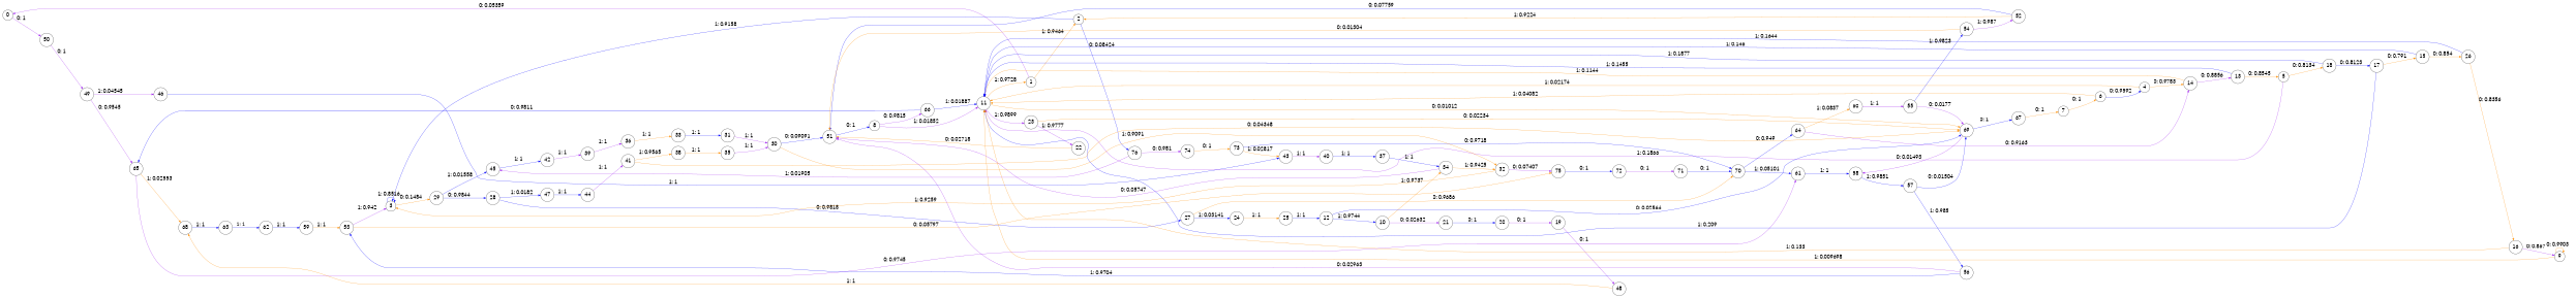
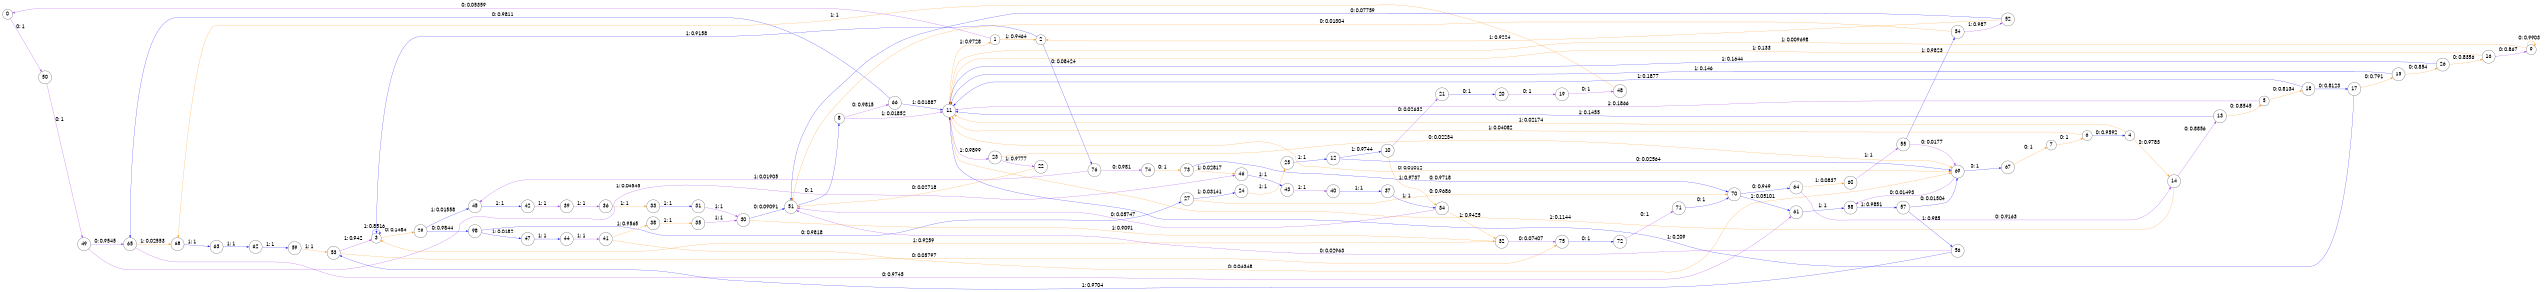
  digraph {
    fontname=Lato
    rankdir=LR
    node [fontname=Lato fontsize=24 shape=circle]
    edge [color=blue fontname=Lato fontsize=24]
    0
    50
    49
    65
    46
    1
    2
    76
    3
    45
    74
    29
    42
    73
-   28
+   28 [label=98]
    27
    47
    4
    14
    11
    13
    69
    23
    5
    67
    58
    22
    18
    17
    15
    6
    7
    8
    66
    68
    61
    9
    10
    21
    34
    20
    51
    32
    19
    75
    12
    26
    16
    48
    63
    24
    25
    70
    64
    60
    44
    41
    39
    30
    72
    31
    71
    33
    35
    36
    37
    38
    40
    43
    62
    52
    53
    54
    55
    56
    57
    59
    0 -> 50 [color=purple label="0: 1        "]
    50 -> 49 [color=purple label="0: 1        "]
    49 -> 65 [color=purple label="0: 0.9545   "]
    49 -> 46 [color=purple label="1: 0.04545  "]
    65 -> 68 [color=darkorange label="1: 0.02553  "]
    65 -> 61 [color=purple label="0: 0.9745   "]
    46 -> 43 [label="1: 1        "]
    1 -> 0 [color=purple label="0: 0.05359  "]
    1 -> 2 [color=darkorange label="1: 0.9464   "]
    2 -> 76 [label="0: 0.08424  "]
    2 -> 3 [label="1: 0.9158   "]
    76 -> 45 [color=purple label="1: 0.01905  "]
    76 -> 74 [color=purple label="0: 0.981    "]
    3 -> 3 [label="1: 0.8516   "]
    3 -> 29 [color=darkorange label="0: 0.1484   "]
    45 -> 42 [label="1: 1        "]
    74 -> 73 [color=darkorange label="0: 1        "]
    29 -> 45 [label="1: 0.01558  "]
    29 -> 28 [label="0: 0.9844   "]
    42 -> 39 [color=purple label="1: 1        "]
-   73 -> 43 [color=darkorange label="1: 0.02817  "]
+   73 -> 46 [color=darkorange label="1: 0.02817  "]
    73 -> 70 [label="0: 0.9718   "]
    28 -> 27 [label="0: 0.9818   "]
    28 -> 47 [label="1: 0.0182   "]
    27 -> 24 [label="1: 0.03141  "]
    27 -> 70 [color=darkorange label="0: 0.9686   "]
    47 -> 44 [label="1: 1        "]
    4 -> 14 [color=darkorange label="0: 0.9783   "]
    4 -> 11 [color=darkorange label="1: 0.02174  "]
    14 -> 11 [color=darkorange label="1: 0.1144   "]
    14 -> 13 [color=purple label="0: 0.8856   "]
    11 -> 1 [color=darkorange label="1: 0.9728   "]
    11 -> 69 [color=darkorange label="0: 0.01012  "]
    11 -> 23 [color=purple label="1: 0.9899   "]
    13 -> 11 [label="1: 0.1455   "]
    13 -> 5 [color=darkorange label="0: 0.8545   "]
    69 -> 67 [label="0: 1        "]
    69 -> 58 [color=purple label="0: 0.01493  "]
    23 -> 69 [color=darkorange label="0: 0.02234  "]
    23 -> 22 [color=purple label="1: 0.9777   "]
    5 -> 11 [color=purple label="1: 0.1866   "]
    5 -> 18 [color=darkorange label="0: 0.8134   "]
    67 -> 7 [color=darkorange label="0: 1        "]
    58 -> 57 [label="1: 0.9851   "]
    22 -> 51 [color=darkorange label="0: 0.02718  "]
    18 -> 11 [label="1: 0.1877   "]
    18 -> 17 [label="0: 0.8123   "]
    17 -> 11 [label="1: 0.209    "]
    17 -> 15 [color=darkorange label="0: 0.791    "]
    15 -> 11 [label="1: 0.146    "]
    15 -> 26 [color=darkorange label="0: 0.854    "]
    6 -> 4 [label="0: 0.9592   "]
    6 -> 11 [color=darkorange label="1: 0.04082  "]
    7 -> 6 [color=darkorange label="0: 1        "]
    8 -> 11 [color=purple label="1: 0.01852  "]
    8 -> 66 [color=purple label="0: 0.9815   "]
    66 -> 65 [label="0: 0.9811   "]
    66 -> 11 [label="1: 0.01887  "]
    68 -> 63 [label="1: 1        "]
    61 -> 58 [label="1: 1        "]
    9 -> 11 [color=darkorange label="1: 0.009698  "]
    9 -> 9 [color=darkorange label="0: 0.9903   "]
    10 -> 21 [color=purple label="0: 0.02632  "]
    10 -> 34 [color=darkorange label="1: 0.9737   "]
    21 -> 20 [label="0: 1        "]
    34 -> 51 [color=purple label="0: 0.05747  "]
    34 -> 32 [color=darkorange label="1: 0.9425   "]
    20 -> 19 [color=purple label="0: 1        "]
    51 -> 8 [label="0: 1        "]
    32 -> 3 [color=darkorange label="1: 0.9259   "]
    32 -> 75 [color=purple label="0: 0.07407  "]
    19 -> 48 [color=purple label="0: 1        "]
    75 -> 72 [label="0: 1        "]
    12 -> 69 [label="0: 0.02564  "]
    12 -> 10 [label="1: 0.9744   "]
    26 -> 11 [label="1: 0.1644   "]
    26 -> 16 [color=darkorange label="0: 0.8356   "]
    16 -> 11 [color=darkorange label="1: 0.133    "]
    16 -> 9 [color=purple label="0: 0.867    "]
    48 -> 68 [color=darkorange label="1: 1        "]
    63 -> 62 [label="1: 1        "]
    24 -> 25 [color=darkorange label="1: 1        "]
    25 -> 12 [label="1: 1        "]
    70 -> 61 [label="1: 0.05101  "]
    70 -> 64 [label="0: 0.949    "]
    64 -> 14 [color=purple label="0: 0.9163   "]
    64 -> 60 [color=darkorange label="1: 0.0837   "]
    60 -> 55 [color=purple label="1: 1        "]
    44 -> 41 [color=purple label="1: 1        "]
    41 -> 69 [color=darkorange label="0: 0.04348  "]
    41 -> 38 [color=darkorange label="1: 0.9565   "]
    39 -> 36 [color=purple label="1: 1        "]
    30 -> 51 [label="0: 0.09091  "]
    30 -> 32 [color=darkorange label="1: 0.9091   "]
    72 -> 71 [color=purple label="0: 1        "]
    31 -> 30 [color=purple label="1: 1        "]
    71 -> 70 [label="0: 1        "]
    33 -> 31 [label="1: 1        "]
    35 -> 30 [color=purple label="1: 1        "]
    36 -> 33 [color=darkorange label="1: 1        "]
    37 -> 34 [label="1: 1        "]
    38 -> 35 [color=darkorange label="1: 1        "]
    40 -> 37 [label="1: 1        "]
    43 -> 40 [color=purple label="1: 1        "]
    62 -> 59 [label="1: 1        "]
    52 -> 2 [color=darkorange label="1: 0.9224   "]
    52 -> 51 [label="0: 0.07759  "]
    53 -> 3 [color=purple label="1: 0.942    "]
    53 -> 75 [color=darkorange label="0: 0.05797  "]
    54 -> 51 [color=darkorange label="0: 0.01304  "]
    54 -> 52 [color=purple label="1: 0.987    "]
    55 -> 69 [color=purple label="0: 0.0177   "]
    55 -> 54 [label="1: 0.9823   "]
    56 -> 51 [color=purple label="0: 0.02963  "]
    56 -> 53 [label="1: 0.9704   "]
    57 -> 69 [label="0: 0.01504  "]
    57 -> 56 [label="1: 0.985    "]
    59 -> 53 [color=darkorange label="1: 1        "]
  }
